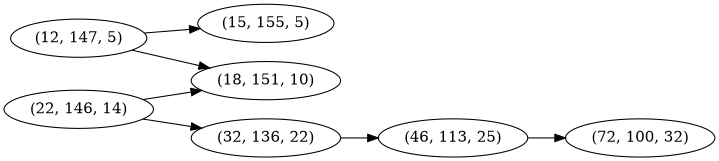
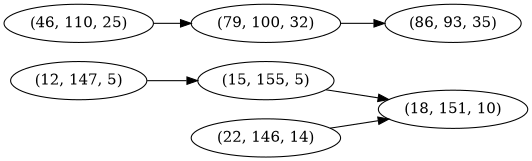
  digraph {
    rankdir=LR
    n1 [label="(12, 147, 5)"]
    n2 [label="(15, 155, 5)"]
    "(18, 151, 10)"
    "(22, 146, 14)"
-   "(32, 136, 22)"
-   "(46, 110, 25)" [label="(46, 113, 25)"]
-   "(79, 100, 32)" [label="(72, 100, 32)"]
+   "(46, 110, 25)"
+   "(79, 100, 32)"
+   "(86, 93, 35)"
    n1 -> n2
-   n1 -> "(18, 151, 10)"
+   n2 -> "(18, 151, 10)"
    "(22, 146, 14)" -> "(18, 151, 10)"
-   "(22, 146, 14)" -> "(32, 136, 22)"
-   "(32, 136, 22)" -> "(46, 110, 25)"
    "(46, 110, 25)" -> "(79, 100, 32)"
+   "(79, 100, 32)" -> "(86, 93, 35)"
  }
